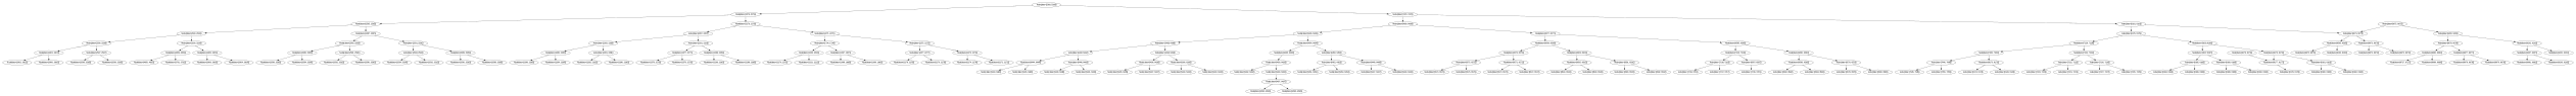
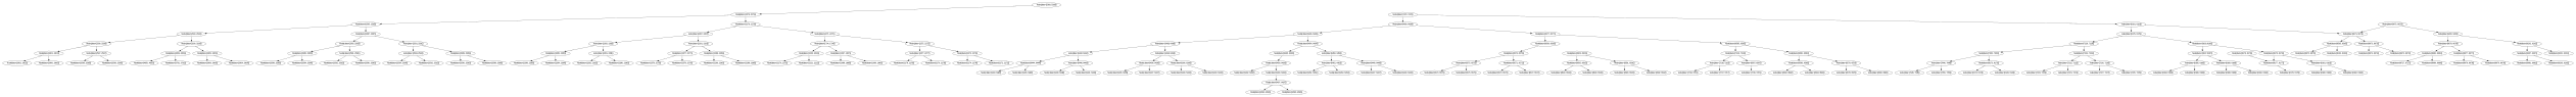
  digraph {
    fontname="Liberation Sans"
    node [fontname="Liberation Sans"]
    edge [fontname="Liberation Sans"]
    n1 [label="Node{data=[5309, 5309]}"]
    n2 [label="Node{data=[2579, 2579]}"]
    n3 [label="Node{data=[7220, 7220]}"]
    n4 [label="Node{data=[2279, 2279]}"]
    n5 [label="Node{data=[2595, 2595]}"]
    n6 [label="Node{data=[6499, 6499]}"]
    n7 [label="Node{data=[8191, 8191]}"]
    n8 [label="Node{data=[2271, 2271]}"]
    n9 [label="Node{data=[2287, 2287]}"]
    n10 [label="Node{data=[2587, 2587]}"]
    n11 [label="Node{data=[2603, 2603]}"]
    n12 [label="Node{data=[1704, 1704]}"]
    n13 [label="Node{data=[2275, 2275]}"]
    n14 [label="Node{data=[2283, 2283]}"]
    n15 [label="Node{data=[2291, 2291]}"]
    n16 [label="Node{data=[1067, 1067]}"]
    n17 [label="Node{data=[2253, 2253]}"]
    n18 [label="Node{data=[2273, 2273]}"]
    n19 [label="Node{data=[2277, 2277]}"]
    n20 [label="Node{data=[1060, 1060]}"]
    n21 [label="Node{data=[1088, 1088]}"]
    n22 [label="Node{data=[2221, 2221]}"]
    n23 [label="Node{data=[2270, 2270]}"]
    n24 [label="Node{data=[2272, 2272]}"]
    n25 [label="Node{data=[2274, 2274]}"]
    n26 [label="Node{data=[2276, 2276]}"]
    n27 [label="Node{data=[2278, 2278]}"]
    n28 [label="Node{data=[2281, 2281]}"]
    n29 [label="Node{data=[2285, 2285]}"]
    n30 [label="Node{data=[2289, 2289]}"]
    n31 [label="Node{data=[2577, 2577]}"]
    n32 [label="Node{data=[2280, 2280]}"]
    n33 [label="Node{data=[2282, 2282]}"]
    n34 [label="Node{data=[2284, 2284]}"]
    n35 [label="Node{data=[2286, 2286]}"]
    n36 [label="Node{data=[2288, 2288]}"]
    n37 [label="Node{data=[2290, 2290]}"]
    n38 [label="Node{data=[2576, 2576]}"]
    n39 [label="Node{data=[2578, 2578]}"]
    n40 [label="Node{data=[2583, 2583]}"]
    n41 [label="Node{data=[2591, 2591]}"]
    n42 [label="Node{data=[2599, 2599]}"]
    n43 [label="Node{data=[3200, 3200]}"]
    n44 [label="Node{data=[2581, 2581]}"]
    n45 [label="Node{data=[2585, 2585]}"]
    n46 [label="Node{data=[2589, 2589]}"]
    n47 [label="Node{data=[2593, 2593]}"]
    n48 [label="Node{data=[2580, 2580]}"]
    n49 [label="Node{data=[2582, 2582]}"]
    n50 [label="Node{data=[2584, 2584]}"]
    n51 [label="Node{data=[2586, 2586]}"]
    n52 [label="Node{data=[2588, 2588]}"]
    n53 [label="Node{data=[2590, 2590]}"]
    n54 [label="Node{data=[2592, 2592]}"]
    n55 [label="Node{data=[2594, 2594]}"]
    n56 [label="Node{data=[2597, 2597]}"]
    n57 [label="Node{data=[2601, 2601]}"]
    n58 [label="Node{data=[2605, 2605]}"]
    n59 [label="Node{data=[4659, 4659]}"]
    n60 [label="Node{data=[2596, 2596]}"]
    n61 [label="Node{data=[2598, 2598]}"]
    n62 [label="Node{data=[2600, 2600]}"]
    n63 [label="Node{data=[2602, 2602]}"]
    n64 [label="Node{data=[2604, 2604]}"]
    n65 [label="Node{data=[2606, 2606]}"]
    n66 [label="Node{data=[3781, 3781]}"]
    n67 [label="Node{data=[4950, 4950]}"]
    n68 [label="Node{data=[6446, 6446]}"]
    n69 [label="Node{data=[6577, 6577]}"]
    n70 [label="Node{data=[8175, 8175]}"]
    n71 [label="Node{data=[8671, 8671]}"]
    n72 [label="Node{data=[6438, 6438]}"]
    n73 [label="Node{data=[6454, 6454]}"]
    n74 [label="Node{data=[6569, 6569]}"]
    n75 [label="Node{data=[6585, 6585]}"]
    n76 [label="Node{data=[6434, 6434]}"]
    n77 [label="Node{data=[6442, 6442]}"]
    n78 [label="Node{data=[6450, 6450]}"]
    n79 [label="Node{data=[6495, 6495]}"]
    n80 [label="Node{data=[6266, 6266]}"]
    n81 [label="Node{data=[6436, 6436]}"]
    n82 [label="Node{data=[6440, 6440]}"]
    n83 [label="Node{data=[6444, 6444]}"]
    n84 [label="Node{data=[5449, 5449]}"]
    n85 [label="Node{data=[6433, 6433]}"]
    n86 [label="Node{data=[6435, 6435]}"]
    n87 [label="Node{data=[6437, 6437]}"]
    n88 [label="Node{data=[6439, 6439]}"]
    n89 [label="Node{data=[6441, 6441]}"]
    n90 [label="Node{data=[6443, 6443]}"]
    n91 [label="Node{data=[6445, 6445]}"]
    n92 [label="Node{data=[6448, 6448]}"]
    n93 [label="Node{data=[6452, 6452]}"]
    n94 [label="Node{data=[6493, 6493]}"]
    n95 [label="Node{data=[6447, 6447]}"]
    n96 [label="Node{data=[6449, 6449]}"]
    n97 [label="Node{data=[6451, 6451]}"]
    n98 [label="Node{data=[6453, 6453]}"]
    n99 [label="Node{data=[6492, 6492]}"]
    n100 [label="Node{data=[6494, 6494]}"]
    n101 [label="Node{data=[6497, 6497]}"]
    n102 [label="Node{data=[6496, 6496]}"]
    n103 [label="Node{data=[6498, 6498]}"]
    n104 [label="Node{data=[6503, 6503]}"]
    n105 [label="Node{data=[6573, 6573]}"]
    n106 [label="Node{data=[6581, 6581]}"]
    n107 [label="Node{data=[7216, 7216]}"]
    n108 [label="Node{data=[6501, 6501]}"]
    n109 [label="Node{data=[6505, 6505]}"]
    n110 [label="Node{data=[6571, 6571]}"]
    n111 [label="Node{data=[6575, 6575]}"]
    n112 [label="Node{data=[6500, 6500]}"]
    n113 [label="Node{data=[6502, 6502]}"]
    n114 [label="Node{data=[6504, 6504]}"]
    n115 [label="Node{data=[6539, 6539]}"]
    n116 [label="Node{data=[6570, 6570]}"]
    n117 [label="Node{data=[6572, 6572]}"]
    n118 [label="Node{data=[6574, 6574]}"]
    n119 [label="Node{data=[6576, 6576]}"]
    n120 [label="Node{data=[6579, 6579]}"]
    n121 [label="Node{data=[6583, 6583]}"]
    n122 [label="Node{data=[6587, 6587]}"]
    n123 [label="Node{data=[7218, 7218]}"]
    n124 [label="Node{data=[6578, 6578]}"]
    n125 [label="Node{data=[6580, 6580]}"]
    n126 [label="Node{data=[6582, 6582]}"]
    n127 [label="Node{data=[6584, 6584]}"]
    n128 [label="Node{data=[7215, 7215]}"]
    n129 [label="Node{data=[7217, 7217]}"]
    n130 [label="Node{data=[7219, 7219]}"]
    n131 [label="Node{data=[7228, 7228]}"]
    n132 [label="Node{data=[8183, 8183]}"]
    n133 [label="Node{data=[8675, 8675]}"]
    n134 [label="Node{data=[9200, 9200]}"]
    n135 [label="Node{data=[7224, 7224]}"]
    n136 [label="Node{data=[7952, 7952]}"]
    n137 [label="Node{data=[8179, 8179]}"]
    n138 [label="Node{data=[8187, 8187]}"]
    n139 [label="Node{data=[7222, 7222]}"]
    n140 [label="Node{data=[7226, 7226]}"]
    n141 [label="Node{data=[7840, 7840]}"]
    n142 [label="Node{data=[8173, 8173]}"]
    n143 [label="Node{data=[7221, 7221]}"]
    n144 [label="Node{data=[7223, 7223]}"]
    n145 [label="Node{data=[7225, 7225]}"]
    n146 [label="Node{data=[7227, 7227]}"]
    n147 [label="Node{data=[7255, 7255]}"]
    n148 [label="Node{data=[7945, 7945]}"]
    n149 [label="Node{data=[8143, 8143]}"]
    n150 [label="Node{data=[8174, 8174]}"]
    n151 [label="Node{data=[8177, 8177]}"]
    n152 [label="Node{data=[8181, 8181]}"]
    n153 [label="Node{data=[8185, 8185]}"]
    n154 [label="Node{data=[8189, 8189]}"]
    n155 [label="Node{data=[8178, 8178]}"]
    n156 [label="Node{data=[8180, 8180]}"]
    n157 [label="Node{data=[8182, 8182]}"]
    n158 [label="Node{data=[8176, 8176]}"]
    n159 [label="Node{data=[8184, 8184]}"]
    n160 [label="Node{data=[8186, 8186]}"]
    n161 [label="Node{data=[8188, 8188]}"]
    n162 [label="Node{data=[8190, 8190]}"]
    n163 [label="Node{data=[8595, 8595]}"]
    n164 [label="Node{data=[8673, 8673]}"]
    n165 [label="Node{data=[8679, 8679]}"]
    n166 [label="Node{data=[9202, 9202]}"]
    n167 [label="Node{data=[8192, 8192]}"]
    n168 [label="Node{data=[8670, 8670]}"]
    n169 [label="Node{data=[8672, 8672]}"]
    n170 [label="Node{data=[8674, 8674]}"]
    n171 [label="Node{data=[8677, 8677]}"]
    n172 [label="Node{data=[8681, 8681]}"]
    n173 [label="Node{data=[9201, 9201]}"]
    n174 [label="Node{data=[9357, 9357]}"]
    n175 [label="Node{data=[8676, 8676]}"]
    n176 [label="Node{data=[8678, 8678]}"]
    n177 [label="Node{data=[8680, 8680]}"]
    n178 [label="Node{data=[8727, 8727]}"]
    n179 [label="Node{data=[9203, 9203]}"]
    n180 [label="Node{data=[9681, 9681]}"]
    n1 -> n2
-   n1 -> n3
    n2 -> n4
    n2 -> n5
    n3 -> n6
    n3 -> n7
    n4 -> n8
    n4 -> n9
    n5 -> n10
    n5 -> n11
    n6 -> n68
    n6 -> n69
    n7 -> n70
    n7 -> n71
    n8 -> n12
    n8 -> n13
    n9 -> n14
    n9 -> n15
    n10 -> n40
    n10 -> n41
    n11 -> n42
    n11 -> n43
    n12 -> n16
    n12 -> n17
    n13 -> n18
    n13 -> n19
    n14 -> n28
    n14 -> n29
    n15 -> n30
    n15 -> n31
    n16 -> n20
    n16 -> n21
    n17 -> n22
    n17 -> n23
    n18 -> n24
    n18 -> n25
    n19 -> n26
    n19 -> n27
    n28 -> n32
    n28 -> n33
    n29 -> n34
    n29 -> n35
    n30 -> n36
    n30 -> n37
    n31 -> n38
    n31 -> n39
    n40 -> n44
    n40 -> n45
    n41 -> n46
    n41 -> n47
    n42 -> n56
    n42 -> n57
    n43 -> n58
    n43 -> n59
    n44 -> n48
    n44 -> n49
    n45 -> n50
    n45 -> n51
    n46 -> n52
    n46 -> n53
    n47 -> n54
    n47 -> n55
    n56 -> n60
    n56 -> n61
    n57 -> n62
    n57 -> n63
    n58 -> n64
    n58 -> n65
    n59 -> n66
    n59 -> n67
    n68 -> n72
    n68 -> n73
    n69 -> n74
    n69 -> n75
    n70 -> n131
    n70 -> n132
    n71 -> n163
    n71 -> n164
    n72 -> n76
    n72 -> n77
    n73 -> n78
    n73 -> n79
-   n74 -> n104
    n74 -> n105
    n75 -> n106
    n75 -> n107
    n76 -> n80
    n76 -> n81
    n77 -> n82
    n77 -> n83
    n78 -> n92
    n78 -> n93
    n79 -> n94
    n80 -> n84
    n80 -> n85
    n81 -> n86
    n81 -> n87
    n82 -> n88
    n82 -> n89
    n83 -> n90
    n83 -> n91
    n92 -> n95
    n92 -> n96
    n93 -> n97
    n93 -> n98
    n94 -> n99
    n94 -> n100
    n100 -> n101
    n101 -> n102
    n101 -> n103
    n104 -> n108
    n104 -> n109
    n105 -> n110
    n105 -> n111
    n106 -> n120
    n106 -> n121
    n107 -> n122
    n107 -> n123
    n108 -> n112
    n108 -> n113
    n109 -> n114
    n109 -> n115
    n110 -> n116
    n110 -> n117
    n111 -> n118
    n111 -> n119
    n120 -> n124
    n120 -> n125
    n121 -> n126
    n121 -> n127
    n122 -> n128
    n123 -> n129
    n123 -> n130
    n131 -> n135
    n131 -> n136
    n132 -> n137
    n132 -> n138
    n133 -> n71
    n133 -> n134
    n134 -> n165
    n134 -> n166
    n135 -> n139
    n135 -> n140
    n136 -> n141
    n136 -> n142
    n137 -> n151
    n137 -> n152
    n138 -> n153
    n138 -> n154
    n139 -> n143
    n139 -> n144
    n140 -> n145
    n140 -> n146
    n141 -> n147
    n141 -> n148
    n142 -> n149
    n142 -> n150
    n151 -> n155
    n152 -> n156
    n152 -> n157
    n153 -> n159
    n153 -> n160
    n154 -> n161
    n154 -> n162
    n158 -> n151
    n163 -> n167
    n163 -> n168
    n164 -> n169
    n164 -> n170
    n165 -> n171
    n165 -> n172
    n166 -> n173
    n166 -> n174
    n171 -> n175
    n171 -> n176
    n172 -> n177
    n172 -> n178
    n174 -> n179
    n174 -> n180
  }
